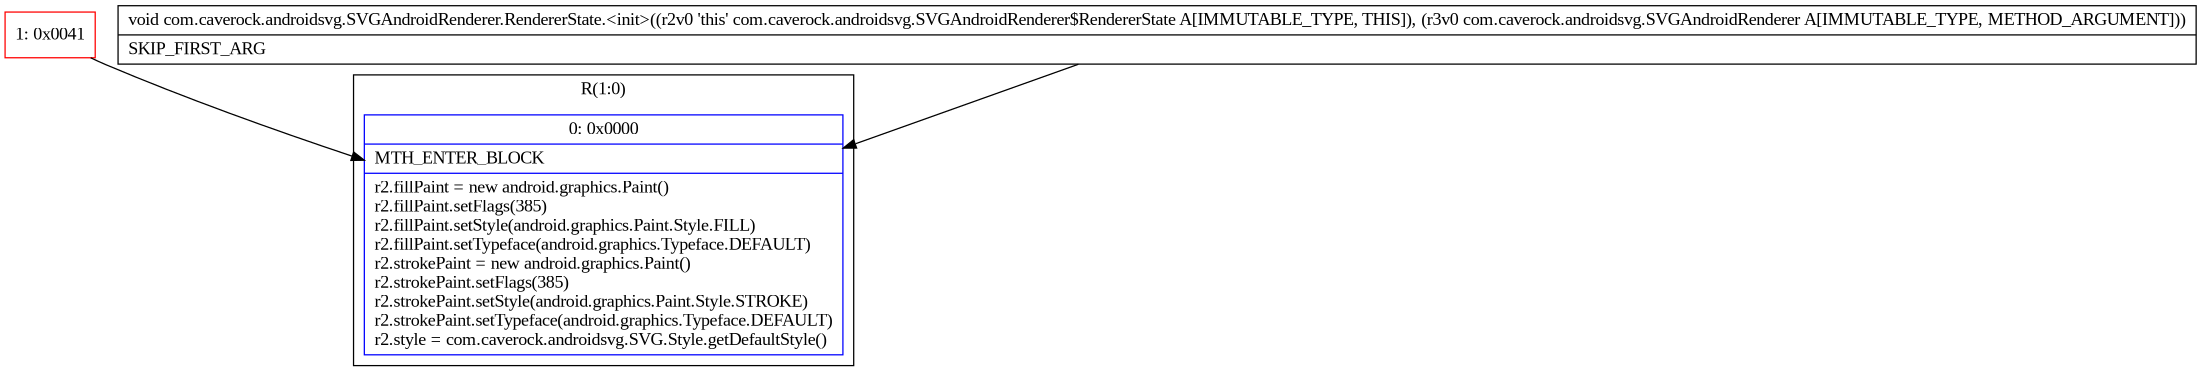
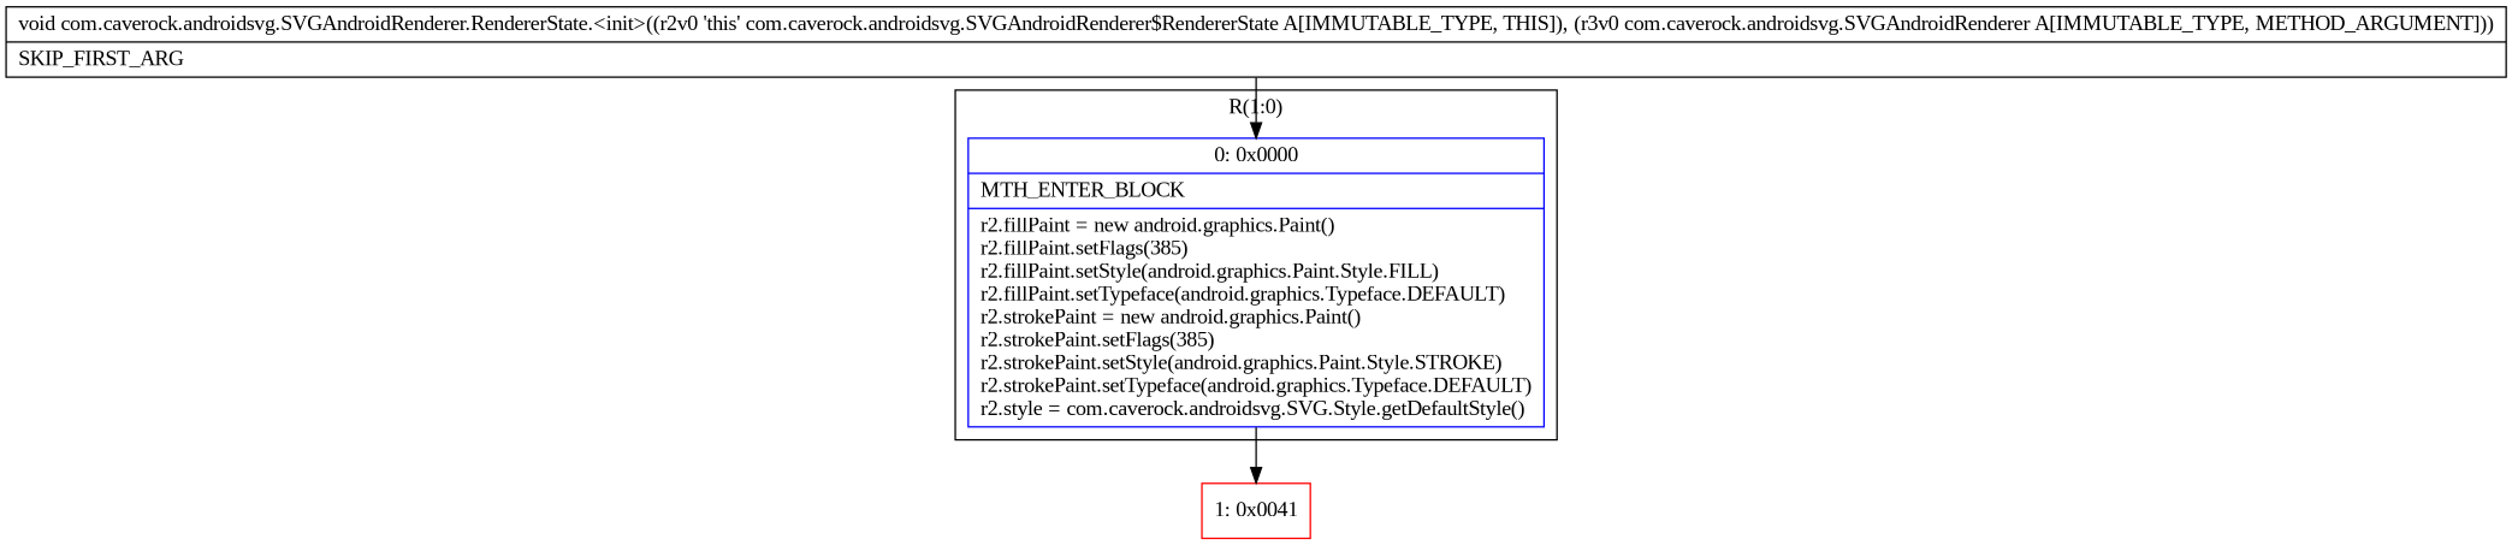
  digraph {
    fontname="Liberation Serif"
    node [shape=record fontname="Liberation Serif"]
    edge [fontname="Liberation Serif"]
    n1 [color=blue label="{0\:\ 0x0000|MTH_ENTER_BLOCK\l|r2.fillPaint = new android.graphics.Paint()\lr2.fillPaint.setFlags(385)\lr2.fillPaint.setStyle(android.graphics.Paint.Style.FILL)\lr2.fillPaint.setTypeface(android.graphics.Typeface.DEFAULT)\lr2.strokePaint = new android.graphics.Paint()\lr2.strokePaint.setFlags(385)\lr2.strokePaint.setStyle(android.graphics.Paint.Style.STROKE)\lr2.strokePaint.setTypeface(android.graphics.Typeface.DEFAULT)\lr2.style = com.caverock.androidsvg.SVG.Style.getDefaultStyle()\l}"]
    n2 [color=red label="{1\:\ 0x0041}"]
    n3 [label="{void com.caverock.androidsvg.SVGAndroidRenderer.RendererState.\<init\>((r2v0 'this' com.caverock.androidsvg.SVGAndroidRenderer$RendererState A[IMMUTABLE_TYPE, THIS]), (r3v0 com.caverock.androidsvg.SVGAndroidRenderer A[IMMUTABLE_TYPE, METHOD_ARGUMENT]))  | SKIP_FIRST_ARG\l}"]
    subgraph cluster_1 {
      label="R(1:0)"
      n1
    }
-   n2 -> n1
+   n1 -> n2
    n3 -> n1
  }
